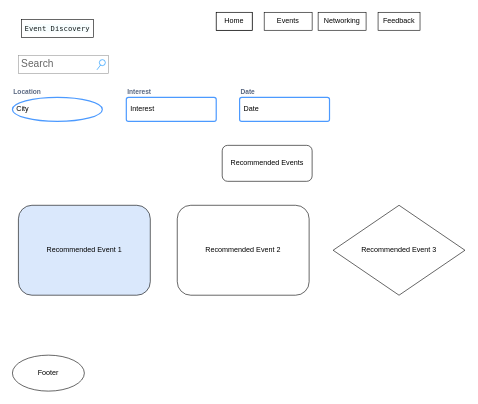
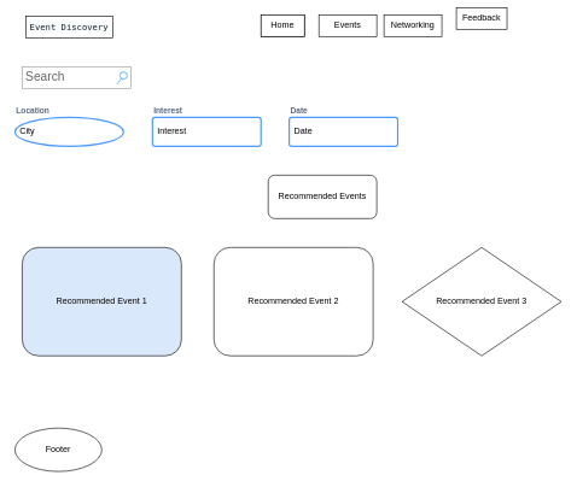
  <mxCell id="0" />
  <mxCell id="1" parent="0" />
  <mxCell id="2" value="Home" style="rounded=0;whiteSpace=wrap;html=1;" parent="1" vertex="1"><mxGeometry x="360" y="20" width="60" height="30" as="geometry" /></mxCell>
  <mxCell id="3" value="Events" style="rounded=0;whiteSpace=wrap;html=1;" parent="1" vertex="1"><mxGeometry x="440" y="20" width="80" height="30" as="geometry" /></mxCell>
  <mxCell id="4" value="Networking" style="rounded=0;whiteSpace=wrap;html=1;" parent="1" vertex="1"><mxGeometry x="530" y="20" width="80" height="30" as="geometry" /></mxCell>
- <mxCell id="5" value="Feedback" style="rounded=0;whiteSpace=wrap;html=1;" parent="1" vertex="1"><mxGeometry x="630" y="20" width="70" height="30" as="geometry" /></mxCell>
+ <mxCell id="5" value="Feedback" style="rounded=0;whiteSpace=wrap;html=1;" parent="1" vertex="1"><mxGeometry x="630" y="10" width="70" height="30" as="geometry" /></mxCell>
  <mxCell id="6" value="Home" style="rounded=0;whiteSpace=wrap;html=1;" parent="1" vertex="1"><mxGeometry x="360" y="20" width="60" height="30" as="geometry" /></mxCell>
- <mxCell id="7" value="&lt;span style=&quot;color: rgb(22, 29, 29); font-family: monospace; text-align: left; white-space-collapse: preserve; background-color: rgb(247, 253, 254);&quot;&gt;Event Discovery&lt;/span&gt;" style="rounded=0;whiteSpace=wrap;html=1;" parent="1" vertex="1"><mxGeometry x="35" y="32" width="120" height="30" as="geometry" /></mxCell>
+ <mxCell id="7" value="&lt;span style=&quot;color: rgb(22, 29, 29); font-family: monospace; text-align: left; white-space-collapse: preserve; background-color: rgb(247, 253, 254);&quot;&gt;Event Discovery&lt;/span&gt;" style="rounded=0;whiteSpace=wrap;html=1;" parent="1" vertex="1"><mxGeometry x="35" y="22" width="120" height="30" as="geometry" /></mxCell>
  <mxCell id="8" value="Search" style="strokeWidth=1;shadow=0;dashed=0;align=center;html=1;shape=mxgraph.mockup.forms.searchBox;strokeColor=#999999;mainText=;strokeColor2=#008cff;fontColor=#666666;fontSize=17;align=left;spacingLeft=3;whiteSpace=wrap;" vertex="1" parent="1"><mxGeometry x="30" y="92" width="150" height="30" as="geometry" /></mxCell>
  <mxCell id="9" value="Recommended Events" style="rounded=1;whiteSpace=wrap;html=1;" vertex="1" parent="1"><mxGeometry x="370" y="242" width="150" height="60" as="geometry" /></mxCell>
  <mxCell id="10" value="Location" style="fillColor=none;strokeColor=none;html=1;fontSize=11;fontStyle=0;align=left;fontColor=#596780;fontStyle=1;fontSize=11" vertex="1" parent="1"><mxGeometry x="20" y="142" width="150" height="20" as="geometry" /></mxCell>
  <mxCell id="11" value="City" style="ellipse;arcSize=9;align=left;spacingLeft=5;strokeColor=#4C9AFF;html=1;strokeWidth=2;fontSize=12;" vertex="1" parent="1"><mxGeometry x="20" y="162" width="150" height="40" as="geometry" /></mxCell>
  <mxCell id="12" value="Interest" style="rounded=1;arcSize=9;align=left;spacingLeft=5;strokeColor=#4C9AFF;html=1;strokeWidth=2;fontSize=12" vertex="1" parent="1"><mxGeometry x="210" y="162" width="150" height="40" as="geometry" /></mxCell>
  <mxCell id="13" value="Interest" style="fillColor=none;strokeColor=none;html=1;fontSize=11;fontStyle=0;align=left;fontColor=#596780;fontStyle=1;fontSize=11" vertex="1" parent="1"><mxGeometry x="210" y="142" width="150" height="20" as="geometry" /></mxCell>
  <mxCell id="14" value="Date" style="rounded=1;arcSize=9;align=left;spacingLeft=5;strokeColor=#4C9AFF;html=1;strokeWidth=2;fontSize=12" vertex="1" parent="1"><mxGeometry x="399" y="162" width="150" height="40" as="geometry" /></mxCell>
  <mxCell id="15" value="Date" style="fillColor=none;strokeColor=none;html=1;fontSize=11;fontStyle=0;align=left;fontColor=#596780;fontStyle=1;fontSize=11" vertex="1" parent="1"><mxGeometry x="399" y="142" width="150" height="20" as="geometry" /></mxCell>
  <mxCell id="16" value="Recommended Event 1" style="rounded=1;whiteSpace=wrap;html=1;fillColor=#dae8fc;" vertex="1" parent="1"><mxGeometry x="30" y="342" width="220" height="150" as="geometry" /></mxCell>
  <mxCell id="17" value="Recommended Event 2" style="rounded=1;whiteSpace=wrap;html=1;" vertex="1" parent="1"><mxGeometry x="295" y="342" width="220" height="150" as="geometry" /></mxCell>
  <mxCell id="18" value="Recommended Event 3" style="rhombus;whiteSpace=wrap;html=1;" vertex="1" parent="1"><mxGeometry x="555" y="342" width="220" height="150" as="geometry" /></mxCell>
  <mxCell id="19" value="Footer" style="ellipse;whiteSpace=wrap;html=1;" vertex="1" parent="1"><mxGeometry x="20" y="592" width="120" height="60" as="geometry" /></mxCell>
